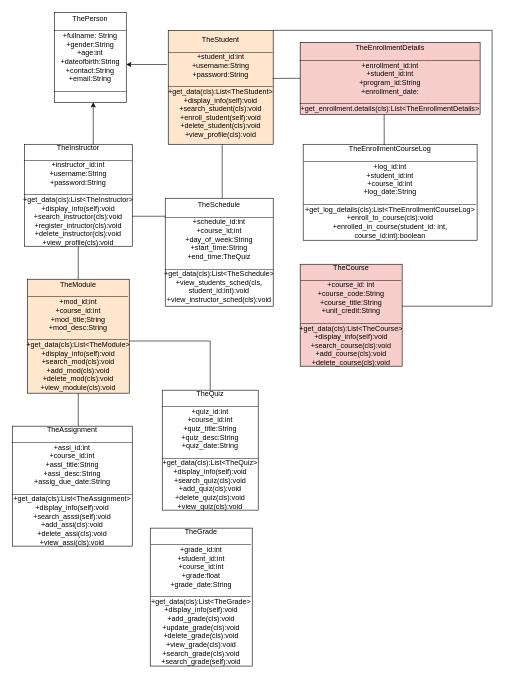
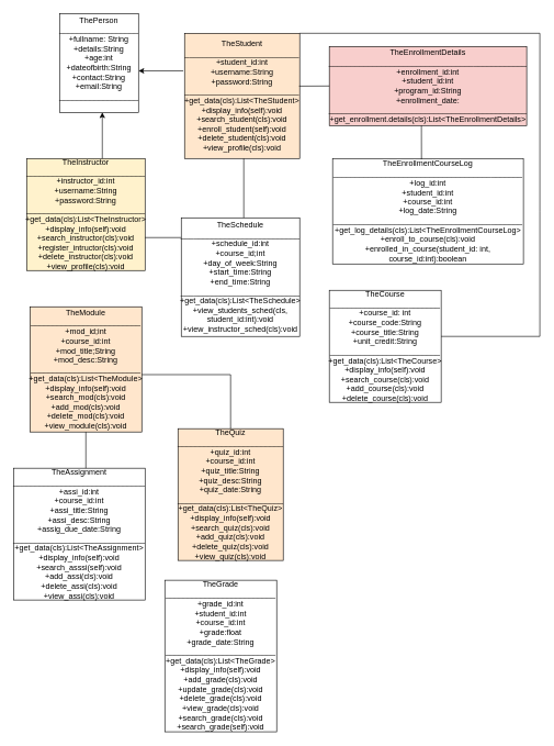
  <mxCell id="0" />
  <mxCell id="1" parent="0" />
  <mxCell id="2" value="TheStudent&lt;div&gt;__________________________&lt;br&gt;&lt;div&gt;+student_id:int&lt;/div&gt;&lt;div&gt;&lt;span style=&quot;background-color: initial;&quot;&gt;+username:String&lt;/span&gt;&lt;/div&gt;&lt;div&gt;+password:String&lt;/div&gt;&lt;div&gt;_______________&lt;span style=&quot;background-color: initial;&quot;&gt;___________&lt;/span&gt;&lt;/div&gt;&lt;div&gt;&lt;span style=&quot;background-color: initial;&quot;&gt;+get_data(cls):List&amp;lt;TheStudent&amp;gt;&lt;/span&gt;&lt;/div&gt;&lt;div&gt;&lt;span style=&quot;background-color: initial;&quot;&gt;+display_info(self):void&lt;/span&gt;&lt;/div&gt;&lt;div&gt;&lt;span style=&quot;background-color: initial;&quot;&gt;+search_student(cls):void&lt;/span&gt;&lt;/div&gt;&lt;div&gt;&lt;span style=&quot;background-color: initial;&quot;&gt;+enroll_student(self):void&lt;/span&gt;&lt;/div&gt;&lt;div&gt;&lt;span style=&quot;background-color: initial;&quot;&gt;+delete_student(cls):void&lt;/span&gt;&lt;/div&gt;&lt;/div&gt;&lt;div&gt;+view_profile(cls):void&lt;/div&gt;" style="rounded=0;whiteSpace=wrap;html=1;fillColor=#ffe6cc;" parent="1" vertex="1"><mxGeometry x="280" y="50" width="175" height="190" as="geometry" /></mxCell>
- <mxCell id="3" value="ThePerson&lt;div&gt;__________________&lt;/div&gt;&lt;div&gt;&lt;span style=&quot;background-color: initial;&quot;&gt;+fullname: String&lt;/span&gt;&lt;/div&gt;&lt;div&gt;&lt;div&gt;+gender:String&lt;/div&gt;&lt;div&gt;+age:int&lt;/div&gt;&lt;div&gt;+dateofbirth:String&lt;/div&gt;&lt;div&gt;+contact:String&lt;/div&gt;&lt;div&gt;+email:String&lt;/div&gt;&lt;/div&gt;&lt;div&gt;__________________&lt;/div&gt;&lt;div&gt;&lt;br&gt;&lt;/div&gt;" style="rounded=0;whiteSpace=wrap;html=1;" parent="1" vertex="1"><mxGeometry x="90" y="20" width="120" height="150" as="geometry" /></mxCell>
- <mxCell id="4" value="TheInstructor&lt;div&gt;___________________________&lt;/div&gt;&lt;div&gt;+instructor_id:int&lt;/div&gt;&lt;div&gt;+username:String&lt;/div&gt;&lt;div&gt;+password:String&lt;/div&gt;&lt;div&gt;___________________________&lt;/div&gt;&lt;div&gt;+get_data(cls):List&amp;lt;TheInstructor&amp;gt;&lt;/div&gt;&lt;div&gt;+display_info(self):void&lt;/div&gt;&lt;div&gt;+search_instructor(cls):void&lt;/div&gt;&lt;div&gt;+register_intructor(cls):void&lt;/div&gt;&lt;div&gt;+delete_instructor(cls):void&lt;/div&gt;&lt;div&gt;+view_profile(cls):void&lt;/div&gt;" style="rounded=0;whiteSpace=wrap;html=1;" parent="1" vertex="1"><mxGeometry x="40" y="240" width="180" height="170" as="geometry" /></mxCell>
- <mxCell id="5" value="TheCourse&lt;div&gt;_________________________&lt;/div&gt;&lt;div&gt;+course_id: int&lt;/div&gt;&lt;div&gt;+course_code:String&lt;/div&gt;&lt;div&gt;&lt;span style=&quot;background-color: initial;&quot;&gt;+course_title:String&lt;/span&gt;&lt;/div&gt;&lt;div&gt;+unit_credit:String&lt;/div&gt;&lt;div&gt;&lt;span style=&quot;background-color: initial;&quot;&gt;_________________________&lt;/span&gt;&lt;/div&gt;&lt;div&gt;+get_data(cls):List&amp;lt;TheCourse&amp;gt;&lt;/div&gt;&lt;div&gt;+display_info(self):void&lt;/div&gt;&lt;div&gt;+search_course(cls):void&lt;/div&gt;&lt;div&gt;+add_course(cls):void&lt;/div&gt;&lt;div&gt;+delete_course(cls):void&lt;/div&gt;" style="rounded=0;whiteSpace=wrap;html=1;fillColor=#f8cecc;" parent="1" vertex="1"><mxGeometry x="500" y="440" width="170" height="170" as="geometry" /></mxCell>
+ <mxCell id="3" value="ThePerson&lt;div&gt;__________________&lt;/div&gt;&lt;div&gt;&lt;span style=&quot;background-color: initial;&quot;&gt;+fullname: String&lt;/span&gt;&lt;/div&gt;&lt;div&gt;&lt;div&gt;+details:String&lt;/div&gt;&lt;div&gt;+age:int&lt;/div&gt;&lt;div&gt;+dateofbirth:String&lt;/div&gt;&lt;div&gt;+contact:String&lt;/div&gt;&lt;div&gt;+email:String&lt;/div&gt;&lt;/div&gt;&lt;div&gt;__________________&lt;/div&gt;&lt;div&gt;&lt;br&gt;&lt;/div&gt;" style="rounded=0;whiteSpace=wrap;html=1;" parent="1" vertex="1"><mxGeometry x="90" y="20" width="120" height="150" as="geometry" /></mxCell>
+ <mxCell id="4" value="TheInstructor&lt;div&gt;___________________________&lt;/div&gt;&lt;div&gt;+instructor_id:int&lt;/div&gt;&lt;div&gt;+username:String&lt;/div&gt;&lt;div&gt;+password:String&lt;/div&gt;&lt;div&gt;___________________________&lt;/div&gt;&lt;div&gt;+get_data(cls):List&amp;lt;TheInstructor&amp;gt;&lt;/div&gt;&lt;div&gt;+display_info(self):void&lt;/div&gt;&lt;div&gt;+search_instructor(cls):void&lt;/div&gt;&lt;div&gt;+register_intructor(cls):void&lt;/div&gt;&lt;div&gt;+delete_instructor(cls):void&lt;/div&gt;&lt;div&gt;+view_profile(cls):void&lt;/div&gt;" style="rounded=0;whiteSpace=wrap;html=1;fillColor=#fff2cc;" parent="1" vertex="1"><mxGeometry x="40" y="240" width="180" height="170" as="geometry" /></mxCell>
+ <mxCell id="5" value="TheCourse&lt;div&gt;_________________________&lt;/div&gt;&lt;div&gt;+course_id: int&lt;/div&gt;&lt;div&gt;+course_code:String&lt;/div&gt;&lt;div&gt;&lt;span style=&quot;background-color: initial;&quot;&gt;+course_title:String&lt;/span&gt;&lt;/div&gt;&lt;div&gt;+unit_credit:String&lt;/div&gt;&lt;div&gt;&lt;span style=&quot;background-color: initial;&quot;&gt;_________________________&lt;/span&gt;&lt;/div&gt;&lt;div&gt;+get_data(cls):List&amp;lt;TheCourse&amp;gt;&lt;/div&gt;&lt;div&gt;+display_info(self):void&lt;/div&gt;&lt;div&gt;+search_course(cls):void&lt;/div&gt;&lt;div&gt;+add_course(cls):void&lt;/div&gt;&lt;div&gt;+delete_course(cls):void&lt;/div&gt;" style="rounded=0;whiteSpace=wrap;html=1;" parent="1" vertex="1"><mxGeometry x="500" y="440" width="170" height="170" as="geometry" /></mxCell>
  <mxCell id="6" value="TheEnrollmentDetails&lt;div&gt;_____________________________________________&lt;/div&gt;&lt;div&gt;+enrollment_id:int&lt;/div&gt;&lt;div&gt;&lt;span style=&quot;background-color: initial;&quot;&gt;+student_id:int&lt;/span&gt;&lt;/div&gt;&lt;div&gt;+program_id:String&lt;/div&gt;&lt;div&gt;+enrollment_date:&lt;/div&gt;&lt;div&gt;_____________________________________________&lt;/div&gt;&lt;div&gt;+get_enrollment.details(cls):List&amp;lt;TheEnrollmentDetails&amp;gt;&lt;/div&gt;" style="rounded=0;whiteSpace=wrap;html=1;fillColor=#f8cecc;" parent="1" vertex="1"><mxGeometry x="500" y="70" width="300" height="120" as="geometry" /></mxCell>
  <mxCell id="7" value="TheAssignment&lt;div&gt;______________________________&lt;/div&gt;&lt;div&gt;+assi_id:int&lt;/div&gt;&lt;div&gt;+course_id:int&lt;/div&gt;&lt;div&gt;+assi_title:String&lt;/div&gt;&lt;div&gt;+assi_desc:String&lt;/div&gt;&lt;div&gt;+assig_due_date:String&lt;/div&gt;&lt;div&gt;______________________________&lt;/div&gt;&lt;div&gt;+get_data(cls):List&amp;lt;TheAssignment&amp;gt;&lt;/div&gt;&lt;div&gt;+display_info(self):void&lt;/div&gt;&lt;div&gt;&lt;span style=&quot;background-color: initial;&quot;&gt;+search_asssi(self):void&lt;/span&gt;&lt;/div&gt;&lt;div&gt;+add_assi(cls)&lt;span style=&quot;background-color: initial;&quot;&gt;:void&lt;/span&gt;&lt;/div&gt;&lt;div&gt;+delete_assi(cls)&lt;span style=&quot;background-color: initial;&quot;&gt;:void&lt;/span&gt;&lt;/div&gt;&lt;div&gt;+view_assi(cls)&lt;span style=&quot;background-color: initial;&quot;&gt;:void&lt;/span&gt;&lt;/div&gt;" style="rounded=0;whiteSpace=wrap;html=1;" parent="1" vertex="1"><mxGeometry x="20" y="710" width="200" height="200" as="geometry" /></mxCell>
  <mxCell id="8" value="TheGrade&lt;div&gt;_________________________&lt;/div&gt;&lt;div&gt;+grade_id:int&lt;/div&gt;&lt;div&gt;+student_id:int&lt;/div&gt;&lt;div&gt;+course_id:int&lt;/div&gt;&lt;div&gt;+grade:float&lt;/div&gt;&lt;div&gt;+grade_date:String&lt;/div&gt;&lt;div&gt;_________________________&lt;/div&gt;&lt;div&gt;+get_data(cls)&lt;span style=&quot;background-color: initial;&quot;&gt;:List&amp;lt;TheGrade&amp;gt;&lt;/span&gt;&lt;/div&gt;&lt;div&gt;+display_info(self)&lt;span style=&quot;background-color: initial;&quot;&gt;:void&lt;/span&gt;&lt;span style=&quot;background-color: initial;&quot;&gt;&lt;/span&gt;&lt;/div&gt;&lt;div&gt;&lt;span style=&quot;background-color: initial;&quot;&gt;+add_grade(cls):void&lt;/span&gt;&lt;/div&gt;&lt;div&gt;+update_grade(cls):void&lt;/div&gt;&lt;div&gt;+delete_grade(cls):void&lt;/div&gt;&lt;div&gt;+view_grade(cls):void&lt;/div&gt;&lt;div&gt;+search_grade(cls):void&lt;/div&gt;&lt;div&gt;+search_grade(self)&lt;span style=&quot;background-color: initial;&quot;&gt;:void&lt;/span&gt;&lt;/div&gt;" style="rounded=0;whiteSpace=wrap;html=1;" parent="1" vertex="1"><mxGeometry x="250" y="880" width="170" height="230" as="geometry" /></mxCell>
  <mxCell id="9" value="TheModule&lt;div&gt;_________________________&lt;/div&gt;&lt;div&gt;+mod_id;int&lt;/div&gt;&lt;div&gt;+course_id:int&lt;/div&gt;&lt;div&gt;+mod_title;String&lt;/div&gt;&lt;div&gt;+mod_desc:String&lt;/div&gt;&lt;div&gt;_________________________&lt;/div&gt;&lt;div&gt;+get_data(cls):List&amp;lt;TheModule&amp;gt;&lt;/div&gt;&lt;div&gt;+display_info(self):void&lt;/div&gt;&lt;div&gt;+search_mod(cls):void&lt;/div&gt;&lt;div&gt;+add_mod(cls):void&lt;/div&gt;&lt;div&gt;+delete_mod(cls):void&lt;/div&gt;&lt;div&gt;+view_module(cls):void&lt;/div&gt;" style="rounded=0;whiteSpace=wrap;html=1;fillColor=#ffe6cc;" parent="1" vertex="1"><mxGeometry x="45" y="465" width="170" height="190" as="geometry" /></mxCell>
- <mxCell id="10" value="TheQuiz&lt;div&gt;________________________&lt;/div&gt;&lt;div&gt;+quiz_id:int&lt;/div&gt;&lt;div&gt;+course_id:int&lt;/div&gt;&lt;div&gt;+quiz_title:String&lt;/div&gt;&lt;div&gt;+quiz_desc:String&lt;/div&gt;&lt;div&gt;+quiz_date:String&lt;/div&gt;&lt;div&gt;________________________&lt;/div&gt;&lt;div&gt;+get_data(cls)&lt;span style=&quot;background-color: initial;&quot;&gt;:List&amp;lt;TheQuiz&amp;gt;&lt;/span&gt;&lt;/div&gt;&lt;div&gt;+display_info(self)&lt;span style=&quot;background-color: initial;&quot;&gt;:void&lt;/span&gt;&lt;/div&gt;&lt;div&gt;+search_quiz(cls)&lt;span style=&quot;background-color: initial;&quot;&gt;:void&lt;/span&gt;&lt;/div&gt;&lt;div&gt;+add_quiz(cls)&lt;span style=&quot;background-color: initial;&quot;&gt;:void&lt;/span&gt;&lt;/div&gt;&lt;div&gt;+delete_quiz(cls)&lt;span style=&quot;background-color: initial;&quot;&gt;:void&lt;/span&gt;&lt;/div&gt;&lt;div&gt;+view_quiz(cls)&lt;span style=&quot;background-color: initial;&quot;&gt;:void&lt;/span&gt;&lt;/div&gt;" style="rounded=0;whiteSpace=wrap;html=1;" parent="1" vertex="1"><mxGeometry x="270" y="650" width="160" height="200" as="geometry" /></mxCell>
- <mxCell id="11" value="TheSchedule&lt;div&gt;______&lt;span style=&quot;background-color: initial;&quot;&gt;_____________________&lt;/span&gt;&lt;/div&gt;&lt;div&gt;+schedule_id:int&lt;/div&gt;&lt;div&gt;+course_id;int&lt;/div&gt;&lt;div&gt;+day_of_week:String&lt;/div&gt;&lt;div&gt;+start_time:String&lt;/div&gt;&lt;div&gt;+end_time:TheQuiz&lt;/div&gt;&lt;div&gt;___________________________&lt;/div&gt;&lt;div&gt;+get_data(cls):List&amp;lt;TheSchedule&amp;gt;&lt;/div&gt;&lt;div&gt;+view_students_sched(cls, student_id:int):void&lt;/div&gt;&lt;div&gt;+view_instructor_sched(cls):void&lt;/div&gt;" style="rounded=0;whiteSpace=wrap;html=1;" parent="1" vertex="1"><mxGeometry x="275" y="330" width="180" height="180" as="geometry" /></mxCell>
+ <mxCell id="10" value="TheQuiz&lt;div&gt;________________________&lt;/div&gt;&lt;div&gt;+quiz_id:int&lt;/div&gt;&lt;div&gt;+course_id:int&lt;/div&gt;&lt;div&gt;+quiz_title:String&lt;/div&gt;&lt;div&gt;+quiz_desc:String&lt;/div&gt;&lt;div&gt;+quiz_date:String&lt;/div&gt;&lt;div&gt;________________________&lt;/div&gt;&lt;div&gt;+get_data(cls)&lt;span style=&quot;background-color: initial;&quot;&gt;:List&amp;lt;TheQuiz&amp;gt;&lt;/span&gt;&lt;/div&gt;&lt;div&gt;+display_info(self)&lt;span style=&quot;background-color: initial;&quot;&gt;:void&lt;/span&gt;&lt;/div&gt;&lt;div&gt;+search_quiz(cls)&lt;span style=&quot;background-color: initial;&quot;&gt;:void&lt;/span&gt;&lt;/div&gt;&lt;div&gt;+add_quiz(cls)&lt;span style=&quot;background-color: initial;&quot;&gt;:void&lt;/span&gt;&lt;/div&gt;&lt;div&gt;+delete_quiz(cls)&lt;span style=&quot;background-color: initial;&quot;&gt;:void&lt;/span&gt;&lt;/div&gt;&lt;div&gt;+view_quiz(cls)&lt;span style=&quot;background-color: initial;&quot;&gt;:void&lt;/span&gt;&lt;/div&gt;" style="rounded=0;whiteSpace=wrap;html=1;fillColor=#ffe6cc;" parent="1" vertex="1"><mxGeometry x="270" y="650" width="160" height="200" as="geometry" /></mxCell>
+ <mxCell id="11" value="TheSchedule&lt;div&gt;______&lt;span style=&quot;background-color: initial;&quot;&gt;_____________________&lt;/span&gt;&lt;/div&gt;&lt;div&gt;+schedule_id:int&lt;/div&gt;&lt;div&gt;+course_id;int&lt;/div&gt;&lt;div&gt;+day_of_week:String&lt;/div&gt;&lt;div&gt;+start_time:String&lt;/div&gt;&lt;div&gt;+end_time:String&lt;/div&gt;&lt;div&gt;___________________________&lt;/div&gt;&lt;div&gt;+get_data(cls):List&amp;lt;TheSchedule&amp;gt;&lt;/div&gt;&lt;div&gt;+view_students_sched(cls, student_id:int):void&lt;/div&gt;&lt;div&gt;+view_instructor_sched(cls):void&lt;/div&gt;" style="rounded=0;whiteSpace=wrap;html=1;" parent="1" vertex="1"><mxGeometry x="275" y="330" width="180" height="180" as="geometry" /></mxCell>
  <mxCell id="12" value="TheEnrollmentCourseLog&lt;div&gt;___________________________________________&lt;/div&gt;&lt;div&gt;+log_id:int&lt;/div&gt;&lt;div&gt;+student_id:int&lt;/div&gt;&lt;div&gt;+course_id:int&lt;/div&gt;&lt;div&gt;+log_date:String&lt;/div&gt;&lt;div&gt;___________________________________________&lt;/div&gt;&lt;div&gt;+get_log_details(cls):List&amp;lt;TheEnrollmentCourseLog&amp;gt;&lt;/div&gt;&lt;div&gt;+enroll_to_course(cls):void&lt;/div&gt;&lt;div&gt;+enrolled_in_course(student_id: int, course_id:int):boolean&lt;/div&gt;" style="rounded=0;whiteSpace=wrap;html=1;" parent="1" vertex="1"><mxGeometry x="505" y="240" width="290" height="160" as="geometry" /></mxCell>
- <mxCell id="13" value="" style="endArrow=none;html=1;rounded=0;exitX=0.5;exitY=0;exitDx=0;exitDy=0;entryX=0.5;entryY=1;entryDx=0;entryDy=0;" edge="1" parent="1" source="9" target="4"><mxGeometry width="50" height="50" relative="1" as="geometry"><mxPoint x="300" y="370" as="sourcePoint" /><mxPoint x="350" y="320" as="targetPoint" /></mxGeometry></mxCell>
  <mxCell id="14" value="" style="endArrow=none;html=1;rounded=0;entryX=0.5;entryY=1;entryDx=0;entryDy=0;" edge="1" parent="1" target="9"><mxGeometry width="50" height="50" relative="1" as="geometry"><mxPoint x="130" y="710" as="sourcePoint" /><mxPoint x="127" y="660" as="targetPoint" /></mxGeometry></mxCell>
  <mxCell id="15" value="" style="endArrow=none;html=1;rounded=0;entryX=0.75;entryY=1;entryDx=0;entryDy=0;" edge="1" parent="1"><mxGeometry width="50" height="50" relative="1" as="geometry"><mxPoint x="350" y="650" as="sourcePoint" /><mxPoint x="215" y="568" as="targetPoint" /><Array as="points"><mxPoint x="350" y="568" /></Array></mxGeometry></mxCell>
  <mxCell id="16" value="" style="endArrow=classic;html=1;rounded=0;exitX=0.639;exitY=0;exitDx=0;exitDy=0;exitPerimeter=0;" edge="1" parent="1" source="4"><mxGeometry width="50" height="50" relative="1" as="geometry"><mxPoint x="105" y="220" as="sourcePoint" /><mxPoint x="155" y="170" as="targetPoint" /></mxGeometry></mxCell>
  <mxCell id="17" value="" style="endArrow=classic;html=1;rounded=0;" edge="1" parent="1"><mxGeometry width="50" height="50" relative="1" as="geometry"><mxPoint x="278" y="107" as="sourcePoint" /><mxPoint x="210" y="107" as="targetPoint" /></mxGeometry></mxCell>
  <mxCell id="18" value="" style="endArrow=none;html=1;rounded=0;exitX=0.995;exitY=0.422;exitDx=0;exitDy=0;exitPerimeter=0;" edge="1" parent="1" source="2"><mxGeometry width="50" height="50" relative="1" as="geometry"><mxPoint x="460" y="130" as="sourcePoint" /><mxPoint x="500" y="130" as="targetPoint" /></mxGeometry></mxCell>
  <mxCell id="19" value="" style="endArrow=none;html=1;rounded=0;exitX=0.466;exitY=0.008;exitDx=0;exitDy=0;exitPerimeter=0;" edge="1" parent="1" source="12"><mxGeometry width="50" height="50" relative="1" as="geometry"><mxPoint x="590" y="240" as="sourcePoint" /><mxPoint x="640" y="190" as="targetPoint" /></mxGeometry></mxCell>
  <mxCell id="20" value="" style="endArrow=none;html=1;rounded=0;" edge="1" parent="1"><mxGeometry width="50" height="50" relative="1" as="geometry"><mxPoint x="370" y="330" as="sourcePoint" /><mxPoint x="370" y="240" as="targetPoint" /></mxGeometry></mxCell>
  <mxCell id="21" value="" style="endArrow=none;html=1;rounded=0;" edge="1" parent="1"><mxGeometry width="50" height="50" relative="1" as="geometry"><mxPoint x="220" y="360" as="sourcePoint" /><mxPoint x="275" y="360" as="targetPoint" /></mxGeometry></mxCell>
  <mxCell id="22" value="" style="endArrow=none;html=1;rounded=0;" edge="1" parent="1"><mxGeometry width="50" height="50" relative="1" as="geometry"><mxPoint x="455" y="50" as="sourcePoint" /><mxPoint x="670" y="510" as="targetPoint" /><Array as="points"><mxPoint x="820" y="50" /><mxPoint x="820" y="320" /><mxPoint x="820" y="510" /><mxPoint x="670" y="510" /></Array></mxGeometry></mxCell>
